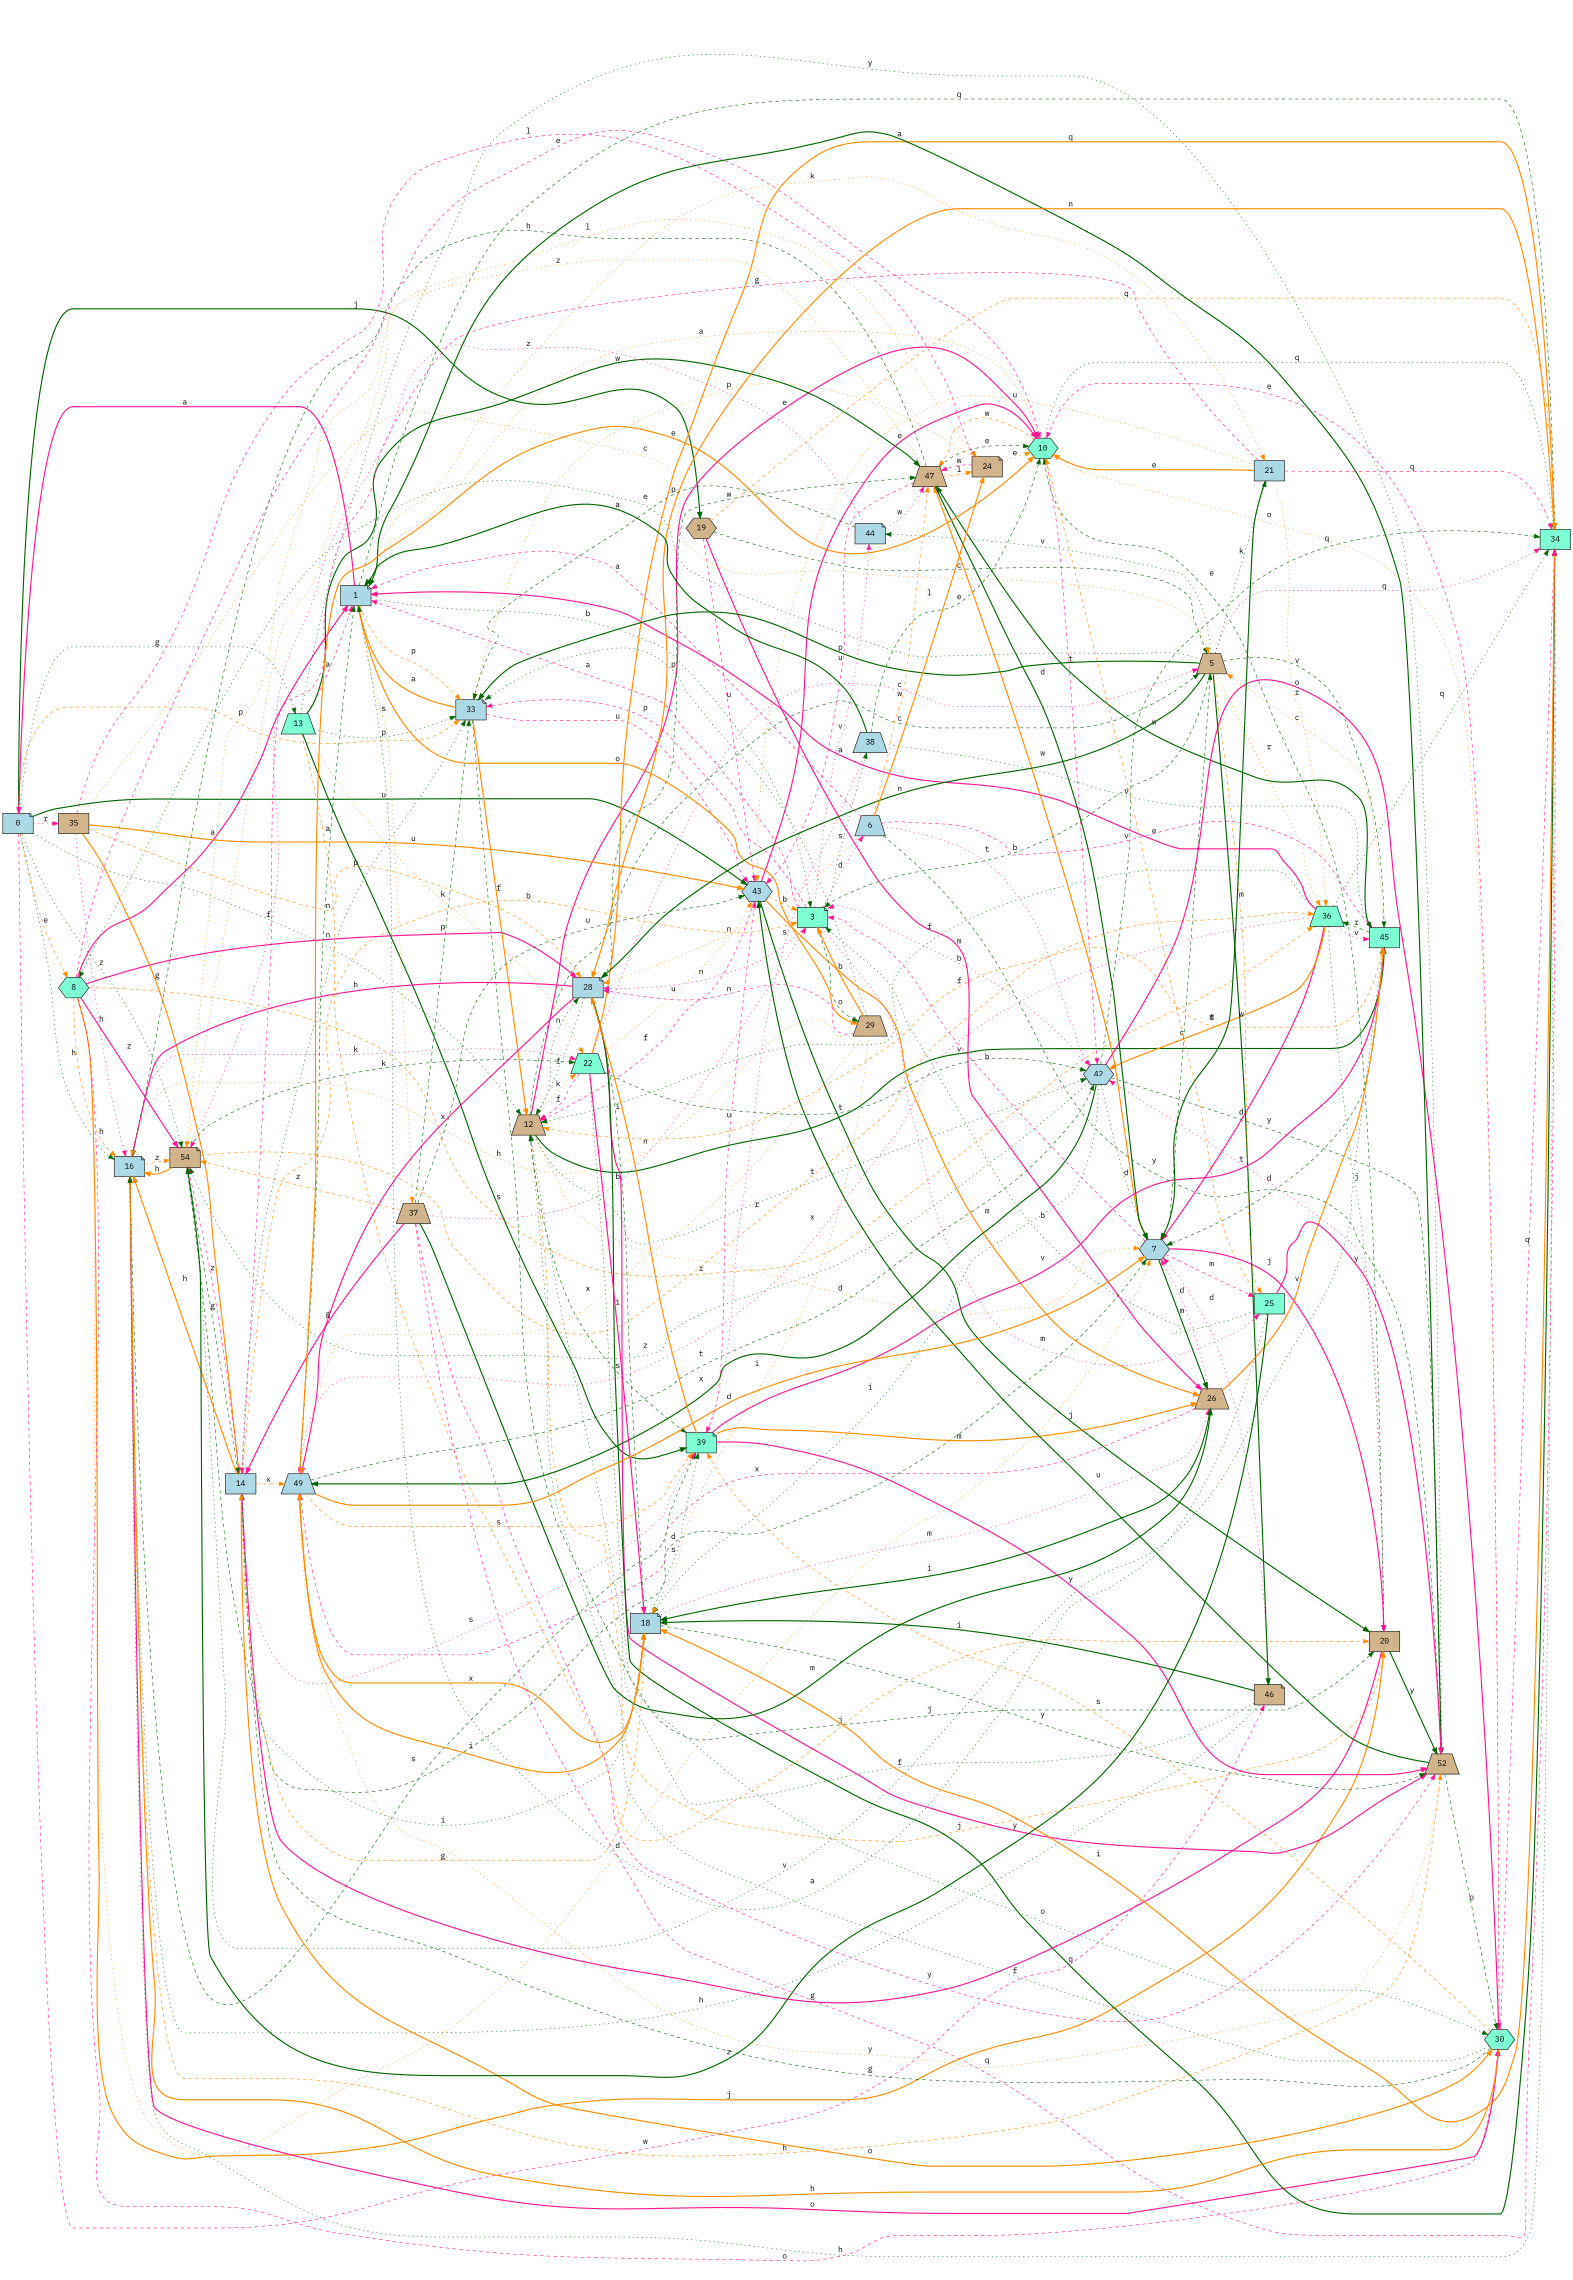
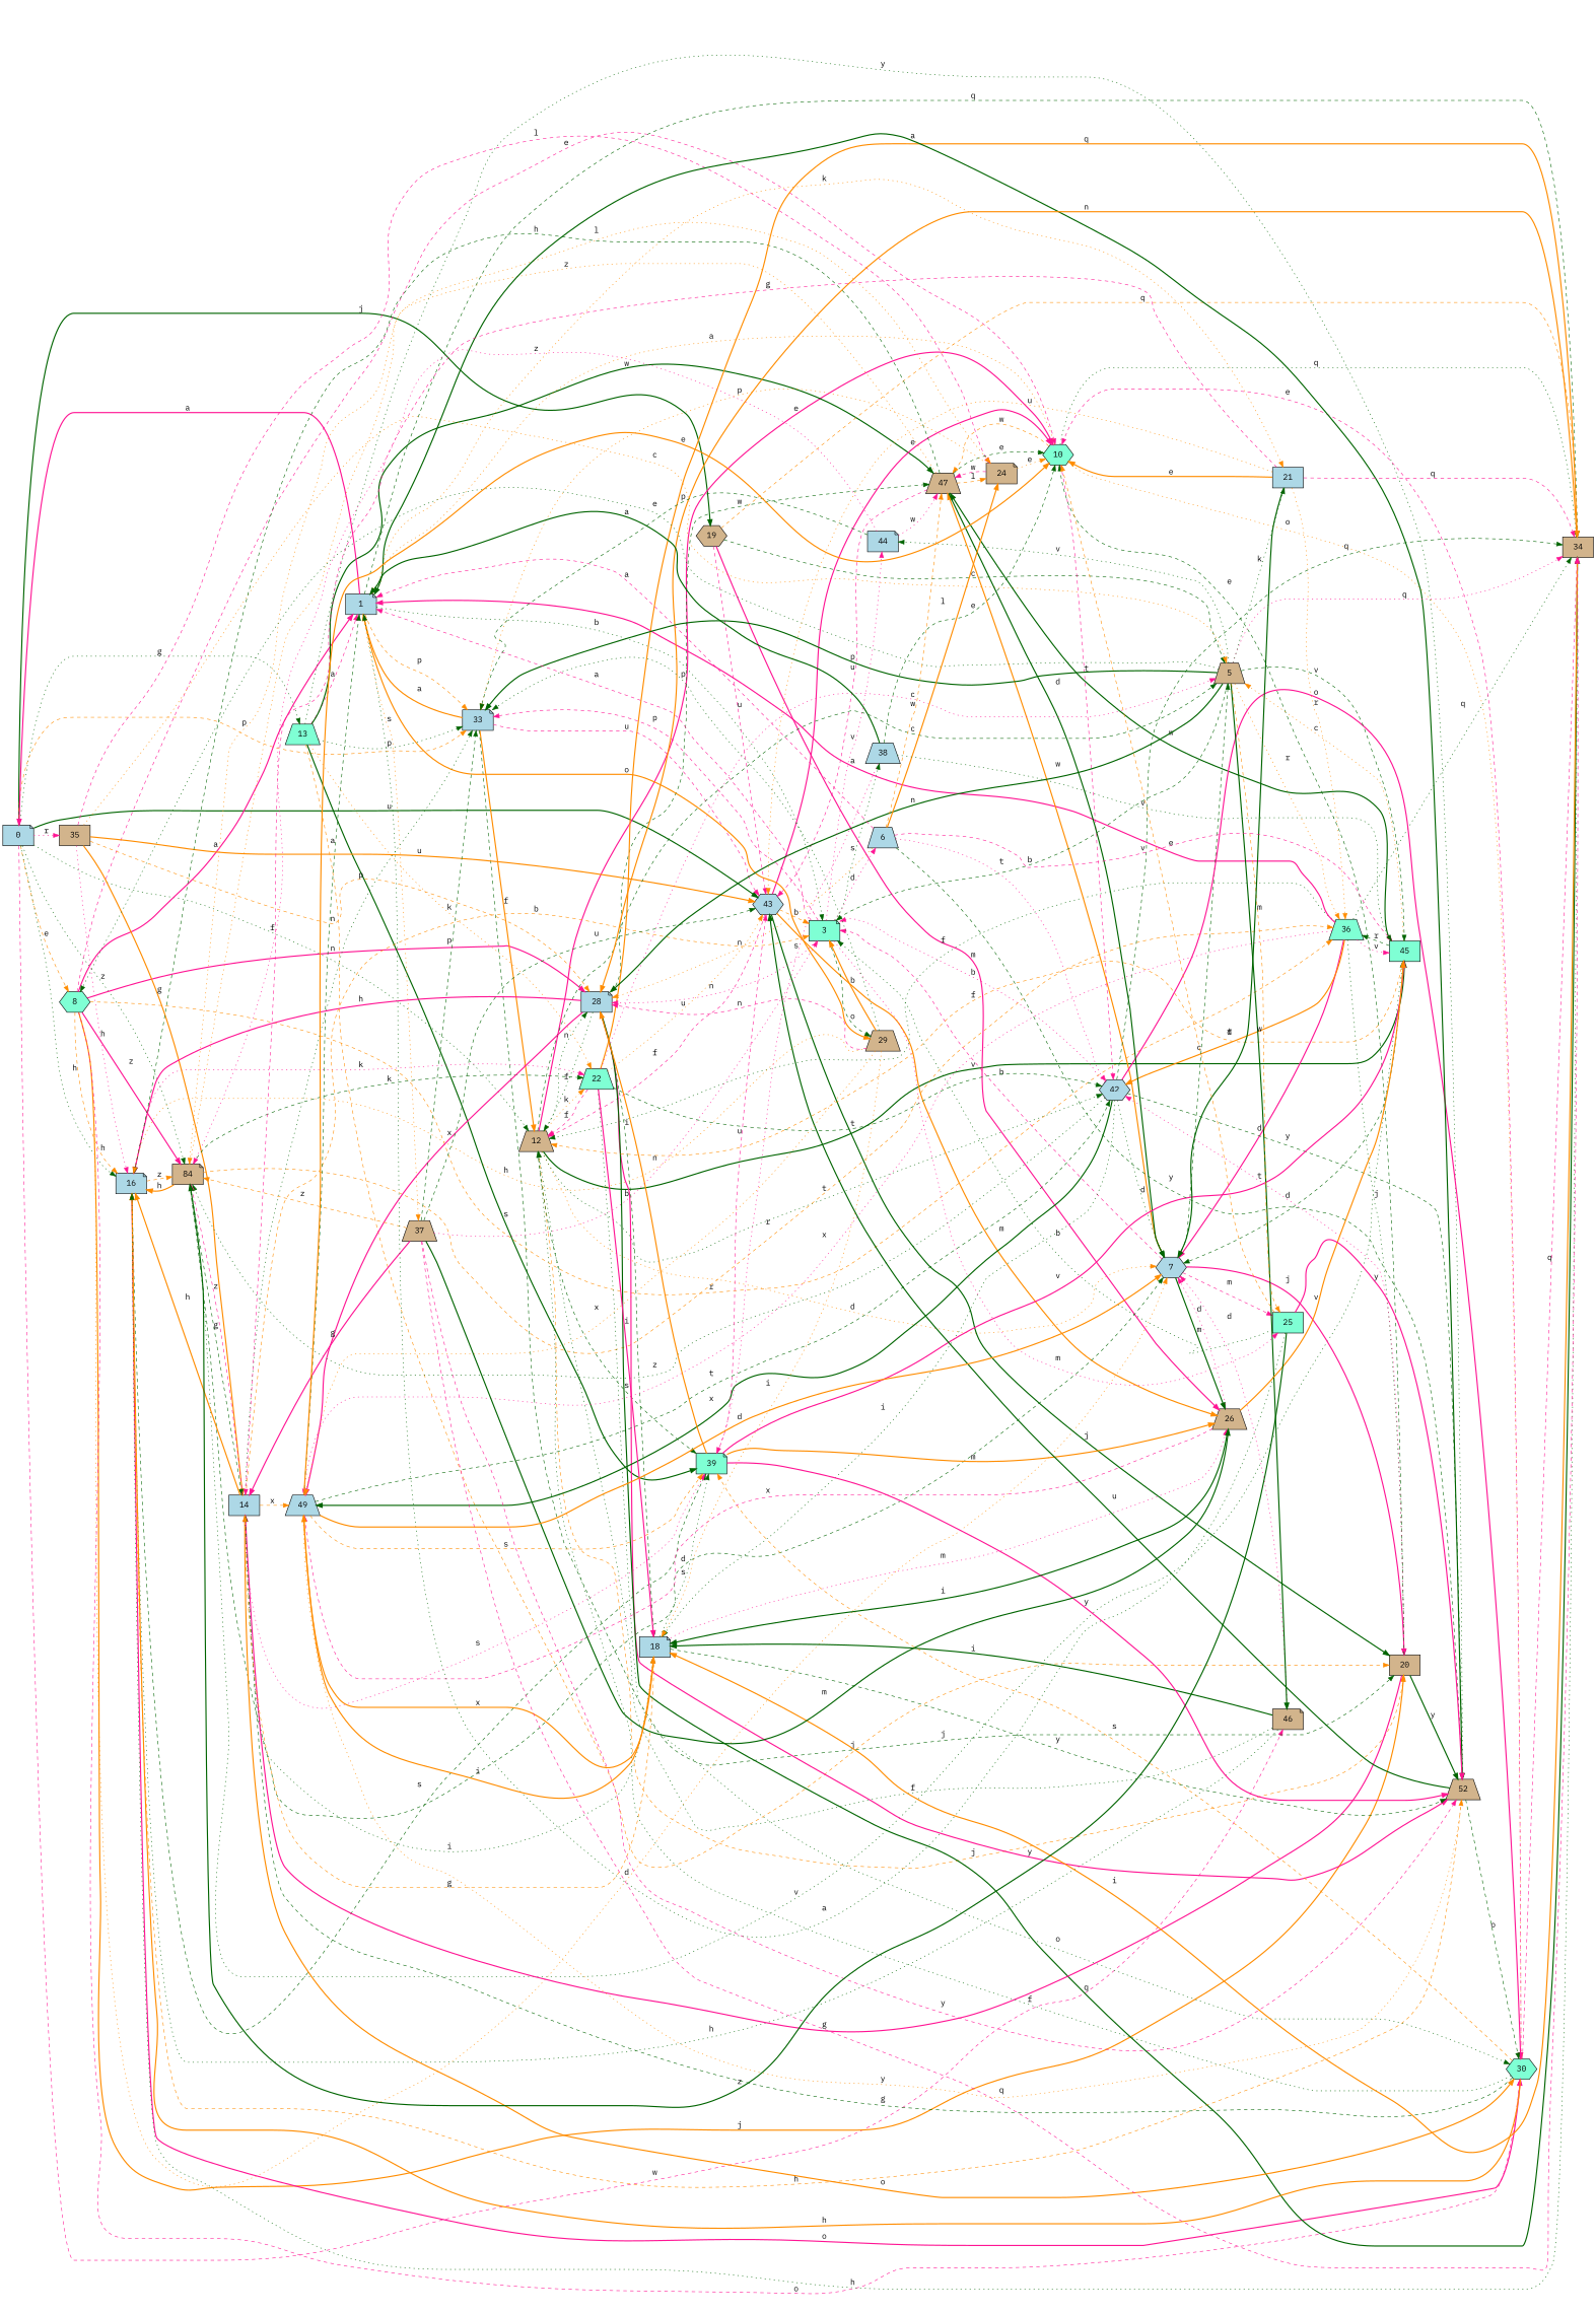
  strict digraph {
    fontname="IBM Plex Mono"
    rankdir=LR
    node [fillcolor=lightblue fontname="IBM Plex Mono" shape=trapezium style=filled]
    edge [color=darkgreen fontname="IBM Plex Mono" style=dashed]
    0 [shape=note]
    8 [fillcolor=aquamarine shape=hexagon]
    12 [fillcolor=tan]
    13 [fillcolor=aquamarine]
    16 [shape=note]
    19 [fillcolor=tan shape=hexagon]
    33 [shape=note]
    35 [fillcolor=tan shape=box]
    43 [shape=hexagon]
    46 [fillcolor=tan shape=note]
-   54 [fillcolor=tan shape=note]
+   54 [fillcolor=tan shape=note label=84]
    1 [shape=note]
    28 [shape=note]
    36 [fillcolor=aquamarine]
    7 [shape=hexagon]
    20 [fillcolor=tan shape=box]
    10 [fillcolor=aquamarine shape=hexagon]
    30 [fillcolor=aquamarine shape=hexagon]
    45 [fillcolor=aquamarine shape=box]
    42 [shape=hexagon]
    47 [fillcolor=tan]
    22 [fillcolor=aquamarine]
    39 [fillcolor=aquamarine shape=note]
    52 [fillcolor=tan]
-   34 [fillcolor=aquamarine shape=box]
+   34 [fillcolor=tan shape=box]
    5 [fillcolor=tan]
    26 [fillcolor=tan]
    24 [fillcolor=tan shape=note]
    14 [shape=box]
    3 [fillcolor=aquamarine shape=note]
    18 [shape=note]
    21 [shape=box]
    29 [fillcolor=tan]
    37 [fillcolor=tan]
    6
    25 [fillcolor=aquamarine shape=box]
    38
    44 [shape=note]
    49
    0 -> 8 [color=darkorange label=e]
    0 -> 12 [label=f style=dotted]
    0 -> 13 [label=g style=dotted]
    0 -> 16 [label=h style=dotted]
    0 -> 19 [label=j style=bold]
    0 -> 33 [color=darkorange label=p]
    0 -> 35 [color=deeppink label=r style=dotted]
    0 -> 43 [label=u style=bold]
    0 -> 46 [color=deeppink label=w]
    0 -> 54 [label=z style=dotted]
    8 -> 16 [color=darkorange label=h]
    8 -> 54 [color=deeppink label=z style=bold]
    8 -> 1 [color=deeppink label=a style=bold]
    8 -> 28 [color=deeppink label=n style=bold]
    8 -> 36 [color=darkorange label=r]
    8 -> 7 [color=darkorange label=d style=dotted]
    8 -> 20 [color=darkorange label=j style=bold]
    8 -> 10 [color=deeppink label=e]
    8 -> 30 [color=deeppink label=o]
    12 -> 28 [label=n style=dotted]
    12 -> 7 [color=darkorange label=d style=dotted]
    12 -> 20 [color=darkorange label=j]
    12 -> 10 [color=deeppink label=e style=bold]
    12 -> 45 [label=v style=bold]
    12 -> 42 [label=t style=dotted]
    12 -> 47 [label=w]
    12 -> 22 [color=darkorange label=k style=dotted]
    12 -> 39 [label=s]
    13 -> 33 [label=p style=dotted]
    13 -> 1 [color=deeppink label=a]
    13 -> 20 [color=darkorange label=j]
    13 -> 47 [label=w style=bold]
    13 -> 22 [color=darkorange label=k style=dotted]
    13 -> 39 [label=s style=bold]
    13 -> 52 [label=y style=dotted]
    16 -> 54 [color=darkorange label=z]
    16 -> 30 [color=deeppink label=o style=bold]
    16 -> 22 [color=deeppink label=k style=dotted]
    16 -> 39 [label=s]
    19 -> 43 [color=deeppink label=u]
    19 -> 34 [color=darkorange label=q]
    19 -> 5 [label=c]
    19 -> 26 [color=deeppink label=m style=bold]
    33 -> 12 [color=darkorange label=f style=bold]
    33 -> 43 [color=deeppink label=u]
    33 -> 1 [color=darkorange label=a style=bold]
    33 -> 20 [label=j]
    35 -> 16 [color=deeppink label=h style=dotted]
    35 -> 43 [color=darkorange label=u style=bold]
    35 -> 28 [color=darkorange label=n]
    35 -> 5 [color=darkorange label=c style=dotted]
    35 -> 24 [color=deeppink label=l]
    35 -> 14 [color=darkorange label=g style=bold]
    43 -> 12 [color=deeppink label=f]
    43 -> 20 [label=j style=bold]
    43 -> 10 [color=deeppink label=e style=bold]
    43 -> 26 [color=darkorange label=m style=bold]
    43 -> 3 [color=darkorange label=b]
    46 -> 12 [label=f style=dotted]
    46 -> 16 [label=h style=dotted]
    46 -> 7 [color=deeppink label=d style=dotted]
    46 -> 18 [label=i style=bold]
    54 -> 16 [color=darkorange label=h style=bold]
    54 -> 36 [color=darkorange label=r]
    54 -> 7 [label=d]
    54 -> 45 [label=v style=dotted]
    54 -> 22 [label=k]
    54 -> 24 [color=darkorange label=l style=dotted]
    54 -> 14 [label=g]
    1 -> 0 [color=deeppink label=a style=bold]
    1 -> 33 [color=darkorange label=p]
    1 -> 34 [label=q]
    1 -> 3 [label=b style=dotted]
    1 -> 21 [color=darkorange label=k style=dotted]
    1 -> 29 [color=darkorange label=o style=bold]
    1 -> 37 [color=darkorange label=s style=dotted]
    28 -> 12 [label=f style=dotted]
    28 -> 16 [color=deeppink label=h style=bold]
    28 -> 52 [color=deeppink label=y style=bold]
    28 -> 34 [label=q style=bold]
    28 -> 5 [label=c]
    28 -> 18 [label=i]
    28 -> 49 [color=deeppink label=x style=bold]
    36 -> 12 [label=f style=dotted]
    36 -> 1 [color=deeppink label=a style=bold]
    36 -> 7 [color=deeppink label=d style=bold]
    36 -> 20 [label=j style=dotted]
    36 -> 45 [color=deeppink label=v style=dotted]
    36 -> 42 [color=darkorange label=t style=bold]
    36 -> 34 [label=q style=dotted]
    36 -> 49 [color=deeppink label=x style=dotted]
    7 -> 20 [color=deeppink label=j style=bold]
    7 -> 47 [color=darkorange label=w style=bold]
    7 -> 5 [label=c]
    7 -> 26 [label=m style=bold]
    7 -> 3 [color=deeppink label=b]
    7 -> 25 [color=deeppink label=m]
    20 -> 10 [label=e]
    20 -> 42 [color=deeppink label=t style=dotted]
    20 -> 52 [label=y style=bold]
    20 -> 14 [color=deeppink label=g style=bold]
    10 -> 1 [color=darkorange label=a style=dotted]
    10 -> 30 [color=darkorange label=o style=dotted]
    10 -> 42 [color=deeppink label=t]
    10 -> 47 [color=darkorange label=w]
    10 -> 34 [label=q style=dotted]
    30 -> 12 [label=f style=dotted]
    30 -> 16 [color=darkorange label=h style=bold]
    30 -> 10 [color=deeppink label=e]
    30 -> 39 [color=darkorange label=s]
    30 -> 34 [color=deeppink label=q]
    30 -> 14 [label=g]
    45 -> 12 [color=darkorange label=f]
    45 -> 36 [label=r]
    45 -> 7 [label=d]
    45 -> 47 [label=w style=bold]
    45 -> 5 [color=darkorange label=c style=dotted]
    42 -> 54 [label=z style=dotted]
    42 -> 7 [label=d style=dotted]
    42 -> 30 [color=deeppink label=o style=bold]
    42 -> 52 [label=y]
    42 -> 34 [label=q]
    42 -> 3 [color=deeppink label=b style=dotted]
    42 -> 18 [label=i style=dotted]
    42 -> 49 [label=x style=bold]
    47 -> 16 [label=h]
    47 -> 43 [color=deeppink label=u]
    47 -> 54 [color=darkorange label=z style=dotted]
    47 -> 7 [label=d style=bold]
    47 -> 10 [label=e]
    47 -> 24 [color=darkorange label=l]
    22 -> 12 [color=deeppink label=f]
    22 -> 43 [color=darkorange label=u style=dotted]
    22 -> 30 [label=o style=dotted]
    22 -> 42 [label=t]
    22 -> 34 [color=darkorange label=q style=bold]
    22 -> 5 [color=deeppink label=c style=dotted]
    22 -> 18 [color=deeppink label=i style=bold]
    39 -> 43 [color=deeppink label=u]
    39 -> 28 [color=darkorange label=n style=bold]
    39 -> 45 [color=deeppink label=v style=bold]
    39 -> 52 [color=deeppink label=y style=bold]
    39 -> 26 [color=darkorange label=m style=bold]
    52 -> 16 [color=darkorange label=h]
    52 -> 43 [label=u style=bold]
    52 -> 1 [label=a style=bold]
    52 -> 30 [label=o]
    34 -> 16 [label=h style=dotted]
    34 -> 28 [color=darkorange label=n style=bold]
    34 -> 18 [color=darkorange label=i style=bold]
    5 -> 8 [label=e style=dotted]
    5 -> 33 [label=p style=bold]
    5 -> 46 [label=w style=bold]
    5 -> 28 [label=n style=bold]
    5 -> 36 [color=darkorange label=r style=dotted]
    5 -> 45 [label=v]
    5 -> 34 [color=deeppink label=q style=dotted]
    5 -> 3 [label=b]
    5 -> 21 [label=k style=dotted]
    5 -> 25 [color=darkorange label=m]
    5 -> 44 [label=v style=dotted]
    26 -> 7 [color=deeppink label=d style=dotted]
    26 -> 45 [color=darkorange label=v style=bold]
    26 -> 18 [label=i style=bold]
    26 -> 49 [color=deeppink label=x]
    24 -> 33 [color=darkorange label=p style=dotted]
    24 -> 10 [color=darkorange label=e style=dotted]
    24 -> 47 [color=deeppink label=w]
    14 -> 16 [color=darkorange label=h style=bold]
    14 -> 33 [label=p style=dotted]
    14 -> 54 [color=deeppink label=z]
    14 -> 30 [color=darkorange label=o style=bold]
    14 -> 39 [color=deeppink label=s style=dotted]
    14 -> 3 [color=darkorange label=b]
    14 -> 18 [label=i style=dotted]
    14 -> 49 [color=darkorange label=x]
    3 -> 33 [color=deeppink label=p]
    3 -> 1 [color=deeppink label=a]
    3 -> 28 [color=deeppink label=n style=dotted]
    3 -> 29 [label=o]
    3 -> 6 [color=deeppink label=d style=dotted]
    3 -> 25 [color=deeppink label=m style=dotted]
    3 -> 38 [label=s style=dotted]
    3 -> 44 [color=deeppink label=v style=dotted]
    18 -> 39 [label=s style=dotted]
    18 -> 52 [label=y]
    18 -> 26 [color=deeppink label=m style=dotted]
    18 -> 14 [color=darkorange label=g]
    18 -> 49 [color=darkorange label=x style=bold]
    21 -> 43 [color=darkorange label=u style=dotted]
    21 -> 36 [color=darkorange label=r style=dotted]
    21 -> 7 [label=d style=bold]
    21 -> 10 [color=darkorange label=e style=bold]
    21 -> 34 [color=deeppink label=q]
    21 -> 14 [color=deeppink label=g]
    29 -> 16 [color=darkorange label=h style=dotted]
    29 -> 33 [label=p style=dotted]
    29 -> 28 [color=deeppink label=n]
    29 -> 3 [color=darkorange label=b style=bold]
    29 -> 18 [color=darkorange label=i style=dotted]
    29 -> 49 [color=darkorange label=x style=dotted]
    37 -> 33 [label=p]
    37 -> 43 [label=u]
    37 -> 54 [color=darkorange label=z]
    37 -> 52 [color=deeppink label=y]
    37 -> 34 [color=deeppink label=q]
    37 -> 26 [label=m style=bold]
    37 -> 14 [color=deeppink label=g style=bold]
    37 -> 3 [color=deeppink label=b style=dotted]
    6 -> 1 [color=deeppink label=a]
    6 -> 28 [color=darkorange label=n style=dotted]
    6 -> 45 [color=deeppink label=v]
    6 -> 42 [color=deeppink label=t style=dotted]
    6 -> 47 [color=darkorange label=w]
    6 -> 52 [label=y]
    6 -> 24 [color=darkorange label=l style=bold]
    25 -> 54 [label=z style=bold]
    25 -> 1 [label=a style=dotted]
    25 -> 10 [color=darkorange label=e]
    25 -> 52 [color=deeppink label=y style=bold]
    25 -> 3 [label=b style=dotted]
    38 -> 1 [label=a style=bold]
    38 -> 10 [label=e]
    38 -> 45 [label=v style=dotted]
    38 -> 39 [color=deeppink label=s style=dotted]
    44 -> 33 [label=p]
    44 -> 54 [color=deeppink label=z style=dotted]
    44 -> 47 [color=deeppink label=w style=dotted]
    49 -> 1 [label=a]
    49 -> 7 [color=darkorange label=d style=bold]
    49 -> 10 [color=darkorange label=e style=bold]
    49 -> 42 [label=t]
    49 -> 39 [color=darkorange label=s]
    49 -> 52 [color=darkorange label=y style=dotted]
    49 -> 18 [color=darkorange label=i style=bold]
  }
